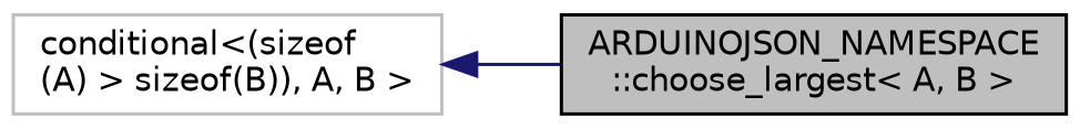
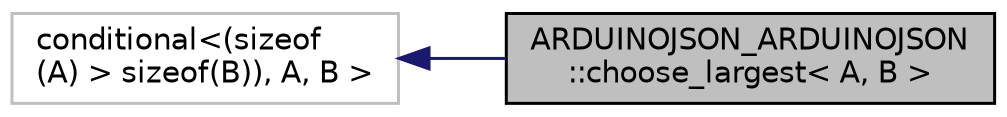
  digraph {
    rankdir=LR
    node [fontname=Helvetica fontsize=10 shape=record style=filled]
-   n1 [color=black fillcolor=grey75 fontcolor=black height=0.2 label="ARDUINOJSON_NAMESPACE\l::choose_largest\< A, B \>" width=0.4]
+   n1 [color=black fillcolor=grey75 fontcolor=black height=0.2 label="ARDUINOJSON_ARDUINOJSON\l::choose_largest\< A, B \>" width=0.4]
    n2 [color=grey75 fillcolor=white height=0.2 label="conditional\<(sizeof\l(A) \> sizeof(B)), A, B \>" width=0.4]
    n2 -> n1 [color=midnightblue dir=back fontname=Helvetica fontsize=10 labelfontname=Helvetica labelfontsize=10 style=solid]
  }
